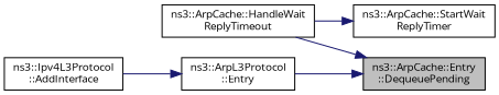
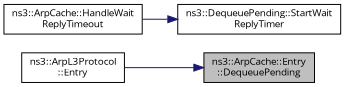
  digraph {
    fontname="Open Sans"
    rankdir=RL
    node [color=black fillcolor=white fontname="Open Sans" fontsize=10 shape=record style=filled]
    edge [color=midnightblue dir=back fontname="Open Sans" fontsize=10 labelfontname=Helvetica labelfontsize=10 style=solid]
    n1 [fillcolor=grey75 fontcolor=black height=0.2 label="ns3::ArpCache::Entry\l::DequeuePending" width=0.4]
    n2 [height=0.2 label="ns3::ArpCache::HandleWait\lReplyTimeout" width=0.4]
    n3 [height=0.2 label="ns3::ArpL3Protocol\l::Entry" width=0.4]
-   n4 [height=0.2 label="ns3::Ipv4L3Protocol\l::AddInterface" width=0.4]
-   n5 [height=0.2 label="ns3::ArpCache::StartWait\lReplyTimer" width=0.4]
-   n1 -> n2
+   n5 [height=0.2 label="ns3::DequeuePending::StartWait\lReplyTimer" width=0.4]
    n1 -> n3
-   n3 -> n4
    n5 -> n2
  }
